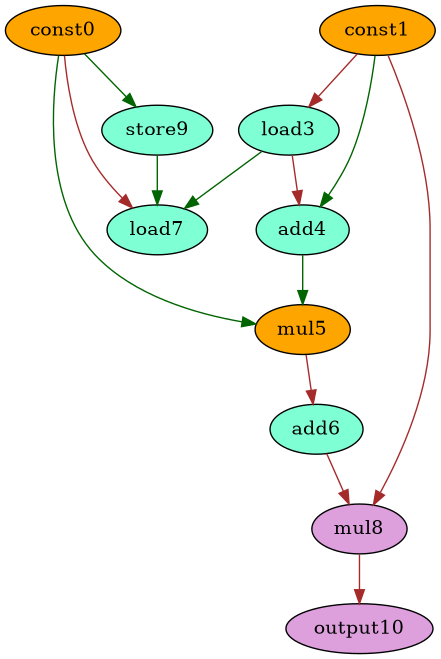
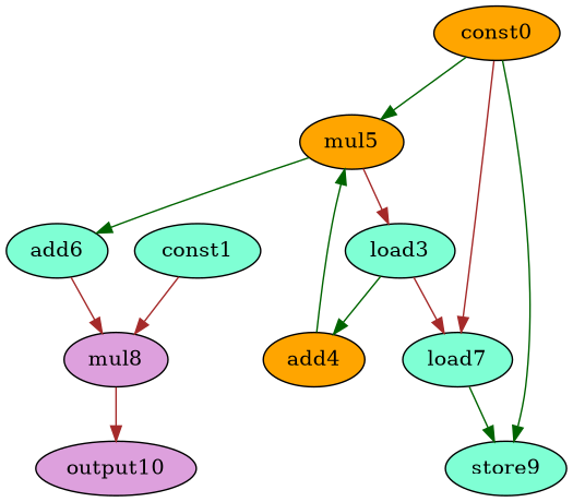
  digraph {
    node [fillcolor=aquamarine opcode=mul style=filled]
    edge [color=darkgreen operand=0]
    const0 [fillcolor=orange opcode=const]
    mul5 [fillcolor=orange]
    n3 [label=load7]
    store9 [opcode=store]
    add6 [opcode=add]
    load3 [opcode=load]
-   const1 [fillcolor=orange opcode=const]
-   add4 [opcode=add]
+   const1 [opcode=const]
+   add4 [fillcolor=orange opcode=add]
    mul8 [fillcolor=plum]
    output10 [fillcolor=plum opcode=output]
    const0 -> mul5
    const0 -> n3 [color=brown]
    const0 -> store9 [operand=1]
-   mul5 -> add6 [color=brown operand=1]
-   store9 -> n3
+   mul5 -> add6 [operand=1]
+   n3 -> store9
    add6 -> mul8 [color=brown operand=1]
-   load3 -> n3 [operand=1]
-   load3 -> add4 [color=brown operand=1]
-   const1 -> load3 [color=brown]
-   const1 -> add4
+   load3 -> n3 [color=brown operand=1]
+   load3 -> add4 [operand=1]
+   mul5 -> load3 [color=brown]
    const1 -> mul8 [color=brown]
    add4 -> mul5 [operand=1]
    mul8 -> output10 [color=brown]
  }
